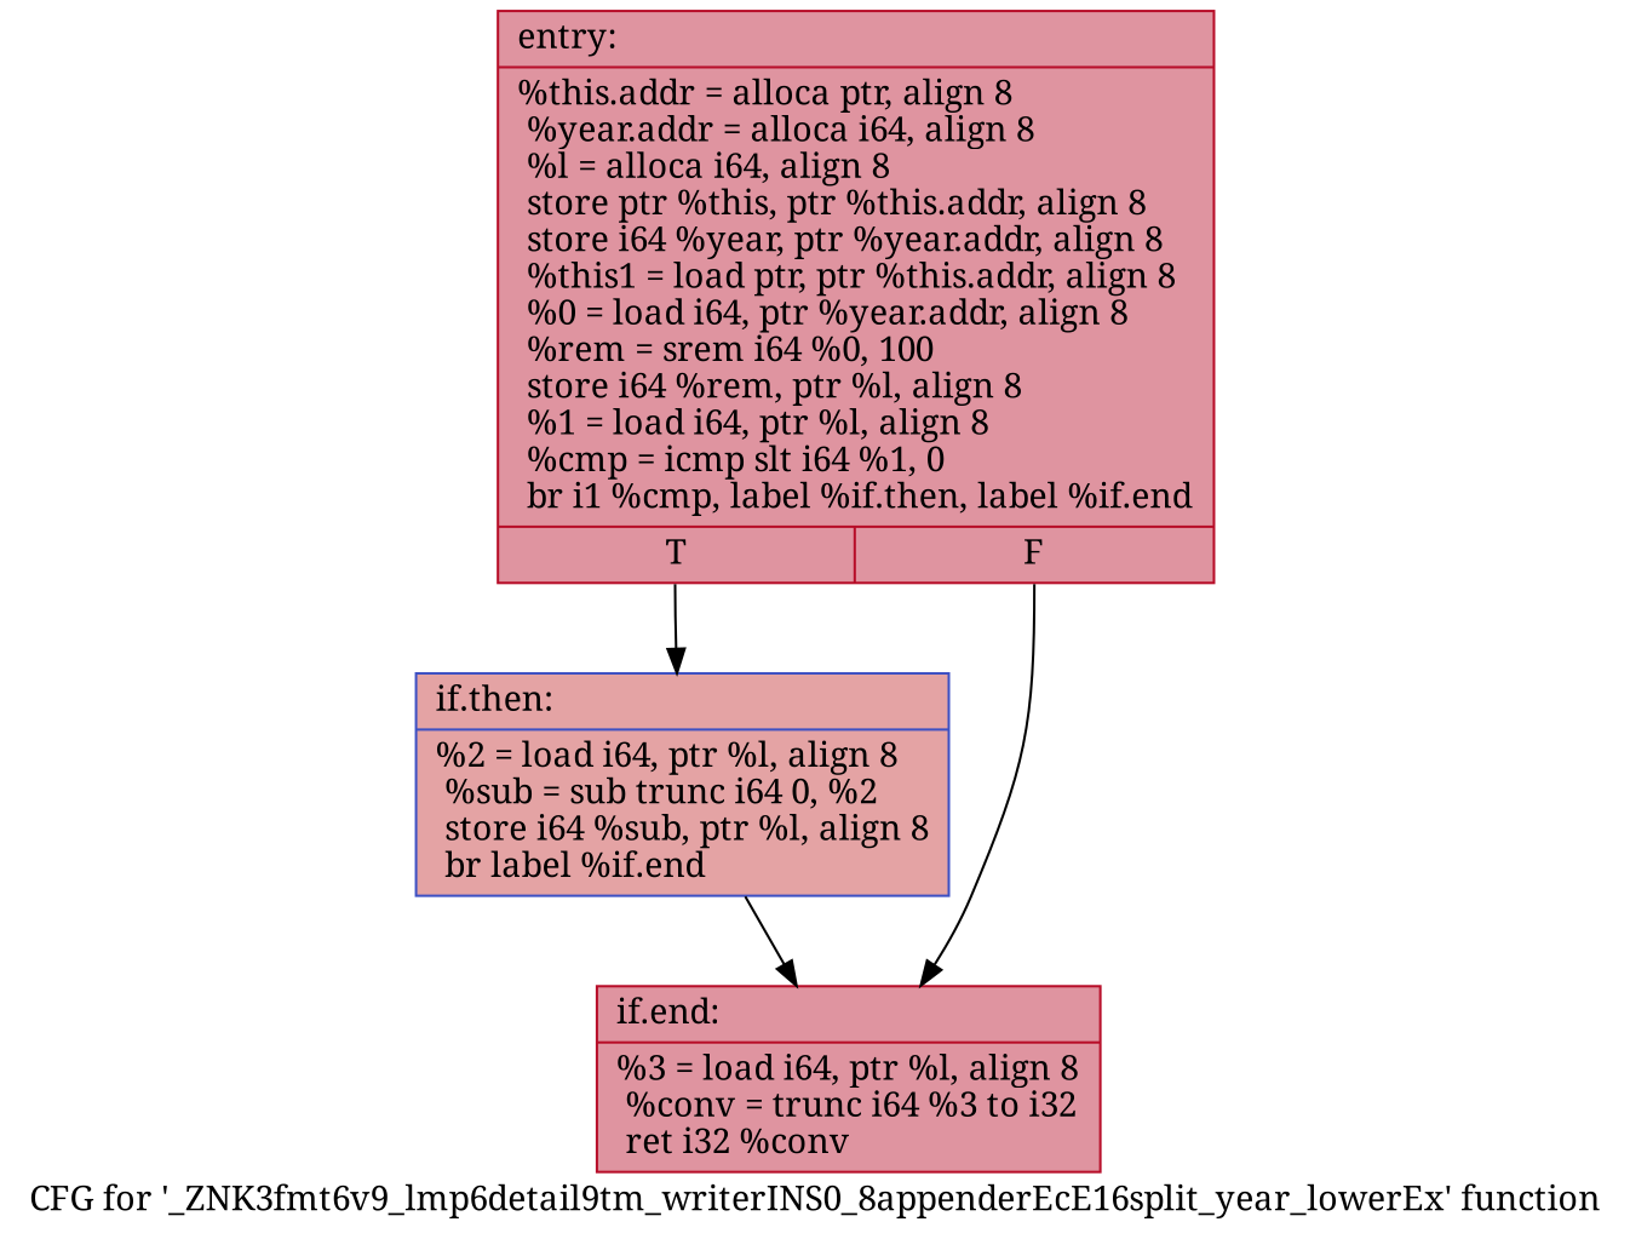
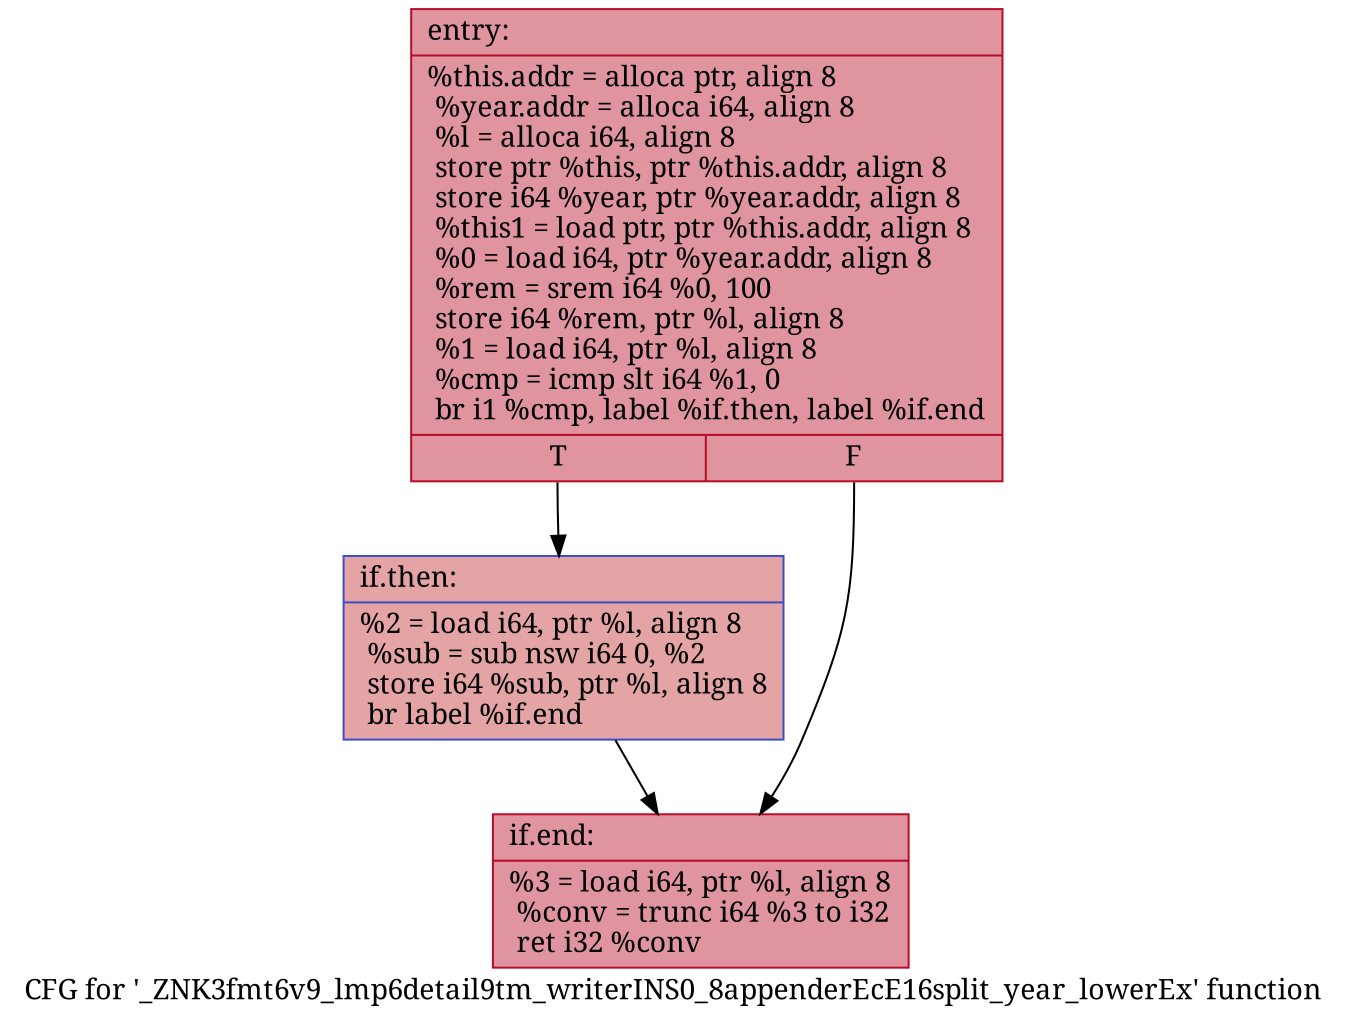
  digraph {
    label="CFG for '_ZNK3fmt6v9_lmp6detail9tm_writerINS0_8appenderEcE16split_year_lowerEx' function"
    fontname="Noto Serif"
    node [color="#b70d28ff" fillcolor="#b70d2870" fontname="Noto Serif" shape=record style=filled]
    edge [fontname="Noto Serif"]
    n1 [label="{entry:\l|  %this.addr = alloca ptr, align 8\l  %year.addr = alloca i64, align 8\l  %l = alloca i64, align 8\l  store ptr %this, ptr %this.addr, align 8\l  store i64 %year, ptr %year.addr, align 8\l  %this1 = load ptr, ptr %this.addr, align 8\l  %0 = load i64, ptr %year.addr, align 8\l  %rem = srem i64 %0, 100\l  store i64 %rem, ptr %l, align 8\l  %1 = load i64, ptr %l, align 8\l  %cmp = icmp slt i64 %1, 0\l  br i1 %cmp, label %if.then, label %if.end\l|{<s0>T|<s1>F}}"]
-   n2 [color="#3d50c3ff" fillcolor="#c32e3170" label="{if.then:\l|  %2 = load i64, ptr %l, align 8\l  %sub = sub trunc i64 0, %2\l  store i64 %sub, ptr %l, align 8\l  br label %if.end\l}"]
+   n2 [color="#3d50c3ff" fillcolor="#c32e3170" label="{if.then:\l|  %2 = load i64, ptr %l, align 8\l  %sub = sub nsw i64 0, %2\l  store i64 %sub, ptr %l, align 8\l  br label %if.end\l}"]
    n3 [label="{if.end:\l|  %3 = load i64, ptr %l, align 8\l  %conv = trunc i64 %3 to i32\l  ret i32 %conv\l}"]
    n1 -> n2 [tailport=s0]
    n1 -> n3 [tailport=s1]
    n2 -> n3
  }
